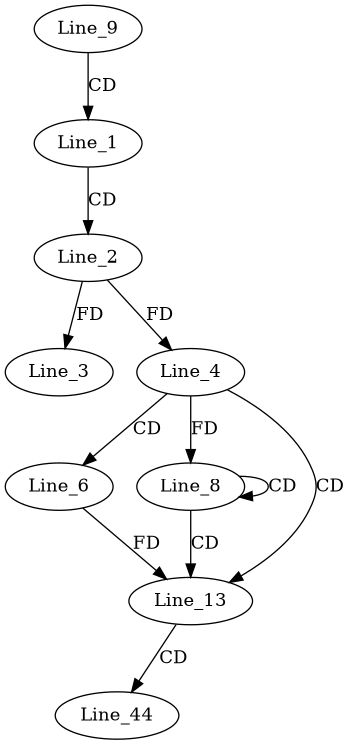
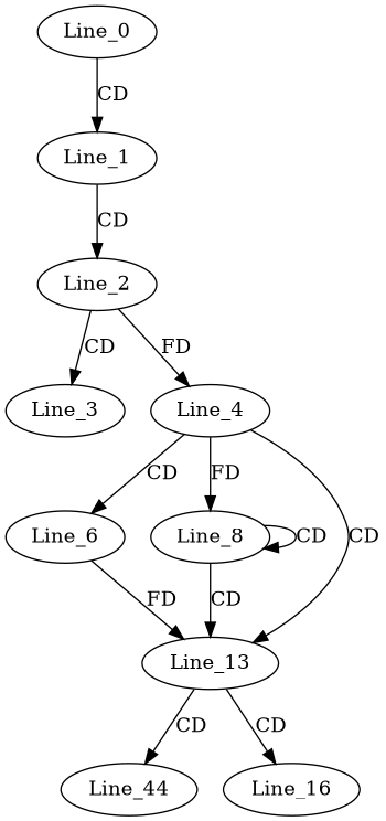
  digraph {
-   Line_0 [label=Line_9]
+   Line_0
    Line_1
    Line_2
    Line_3
    Line_4
    Line_6
    Line_8
    Line_13
    n9 [label=Line_44]
+   Line_16
    Line_0 -> Line_1 [label=CD]
    Line_1 -> Line_2 [label=CD]
-   Line_2 -> Line_3 [label=FD]
+   Line_2 -> Line_3 [label=CD]
    Line_2 -> Line_4 [label=FD]
    Line_4 -> Line_6 [label=CD]
    Line_4 -> Line_8 [label=FD]
    Line_4 -> Line_13 [label=CD]
    Line_6 -> Line_13 [label=FD]
    Line_8 -> Line_8 [label=CD]
    Line_8 -> Line_13 [label=CD]
    Line_13 -> n9 [label=CD]
+   Line_13 -> Line_16 [label=CD]
  }
